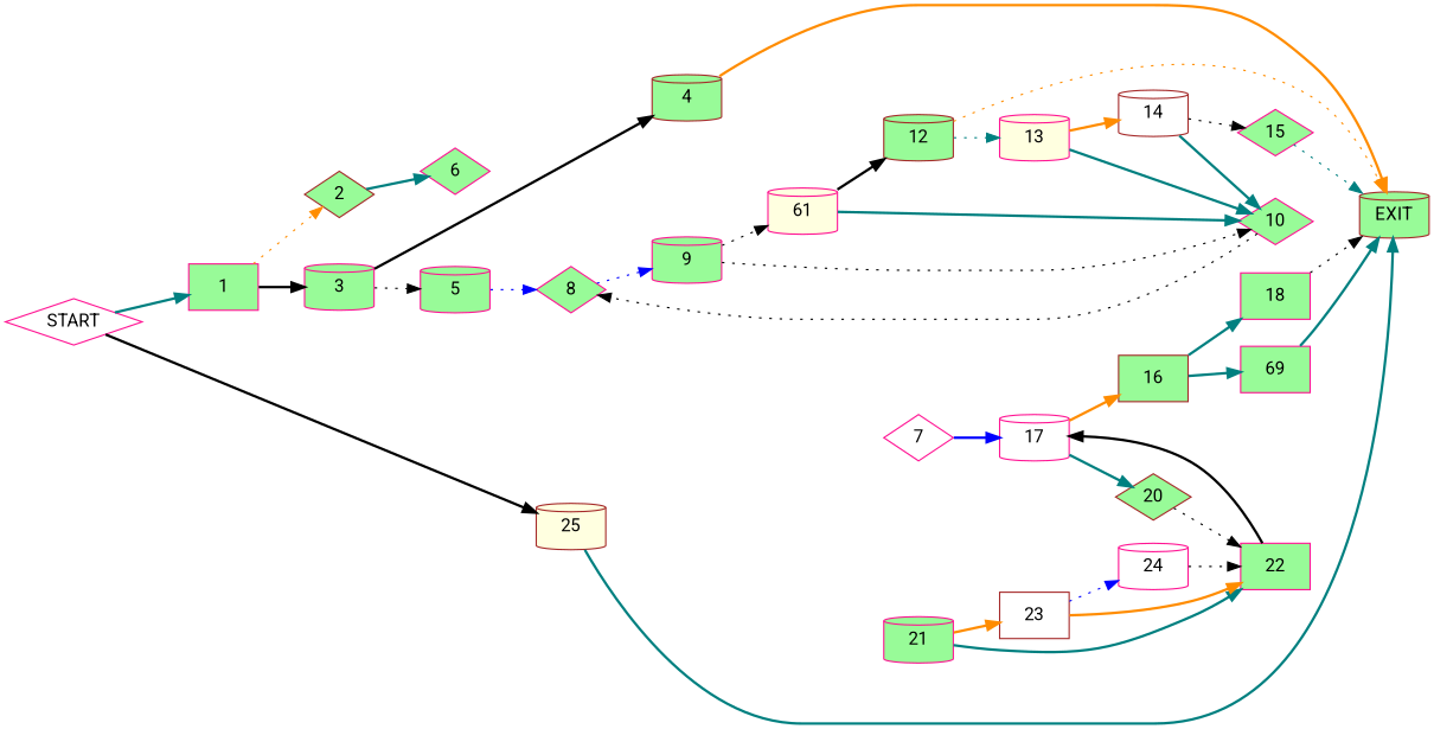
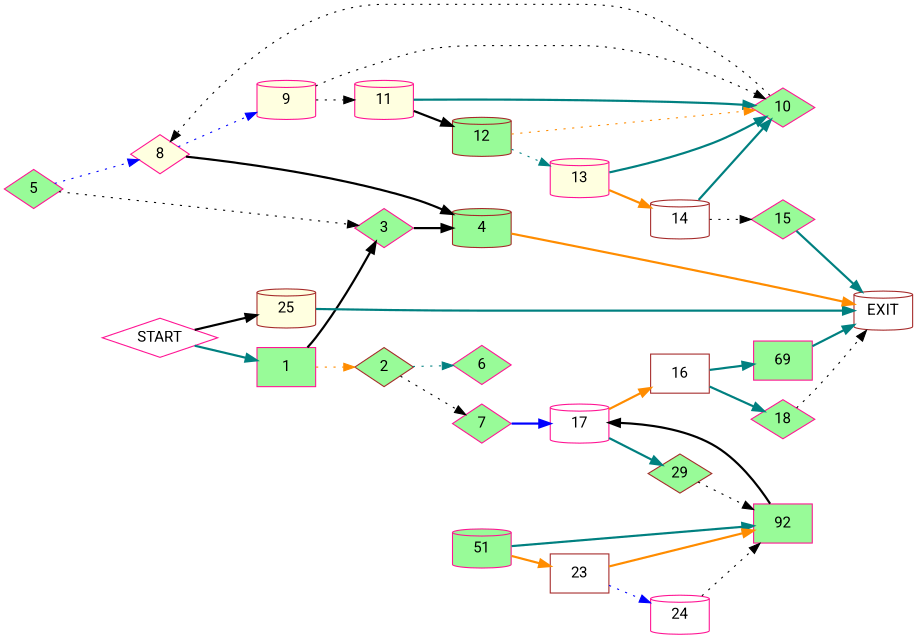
  digraph {
    fontname=Roboto
    rankdir=LR
    node [color=deeppink fillcolor=palegreen fontname=Roboto shape=cylinder style=filled]
    edge [color=black fontname=Roboto style=bold]
    n1 [fillcolor=white label=START shape=diamond]
    1 [shape=box]
    25 [color=brown fillcolor=lightyellow]
    2 [color=brown shape=diamond]
-   3
-   n6 [color=brown label=EXIT]
+   3 [shape=diamond]
+   n6 [color=brown fillcolor=white label=EXIT]
    6 [shape=diamond]
-   7 [fillcolor=white shape=diamond]
+   7 [shape=diamond]
    4 [color=brown]
-   5
+   5 [shape=diamond]
    17 [fillcolor=white]
-   8 [shape=diamond]
-   9
-   16 [color=brown shape=box]
-   18 [shape=box]
+   8 [fillcolor=lightyellow shape=diamond]
+   9 [fillcolor=lightyellow]
+   16 [color=brown fillcolor=white shape=box]
+   18 [shape=diamond]
    n16 [label=69 shape=box]
-   20 [color=brown shape=diamond]
+   20 [color=brown shape=diamond label=29]
    10 [shape=diamond]
-   11 [fillcolor=lightyellow label=61]
+   11 [fillcolor=lightyellow]
    12 [color=brown]
    13 [fillcolor=lightyellow]
    14 [color=brown fillcolor=white]
    15 [shape=diamond]
-   22 [shape=box]
-   21
+   22 [shape=box label=92]
+   21 [label=51]
    23 [color=brown fillcolor=white shape=box]
    24 [fillcolor=white]
    n1 -> 1 [color=teal]
    n1 -> 25
    1 -> 2 [color=darkorange style=dotted]
    1 -> 3
    25 -> n6 [color=teal]
-   2 -> 6 [color=teal]
+   2 -> 6 [color=teal style=dotted]
+   2 -> 7 [style=dotted]
    3 -> 4
-   3 -> 5 [style=dotted]
+   5 -> 3 [style=dotted]
    7 -> 17 [color=blue]
    4 -> n6 [color=darkorange]
    5 -> 8 [color=blue style=dotted]
    17 -> 16 [color=darkorange]
    17 -> 20 [color=teal]
+   8 -> 4
    8 -> 9 [color=blue style=dotted]
    9 -> 10 [style=dotted]
    9 -> 11 [style=dotted]
    16 -> 18 [color=teal]
    16 -> n16 [color=teal]
    18 -> n6 [style=dotted]
    n16 -> n6 [color=teal]
    20 -> 22 [style=dotted]
    10 -> 8 [style=dotted]
    11 -> 10 [color=teal]
    11 -> 12
-   12 -> n6 [color=darkorange style=dotted]
+   12 -> 10 [color=darkorange style=dotted]
    12 -> 13 [color=teal style=dotted]
    13 -> 10 [color=teal]
    13 -> 14 [color=darkorange]
    14 -> 10 [color=teal]
    14 -> 15 [style=dotted]
-   15 -> n6 [color=teal style=dotted]
+   15 -> n6 [color=teal]
    22 -> 17
    21 -> 22 [color=teal]
    21 -> 23 [color=darkorange]
    23 -> 22 [color=darkorange]
    23 -> 24 [color=blue style=dotted]
    24 -> 22 [style=dotted]
  }
